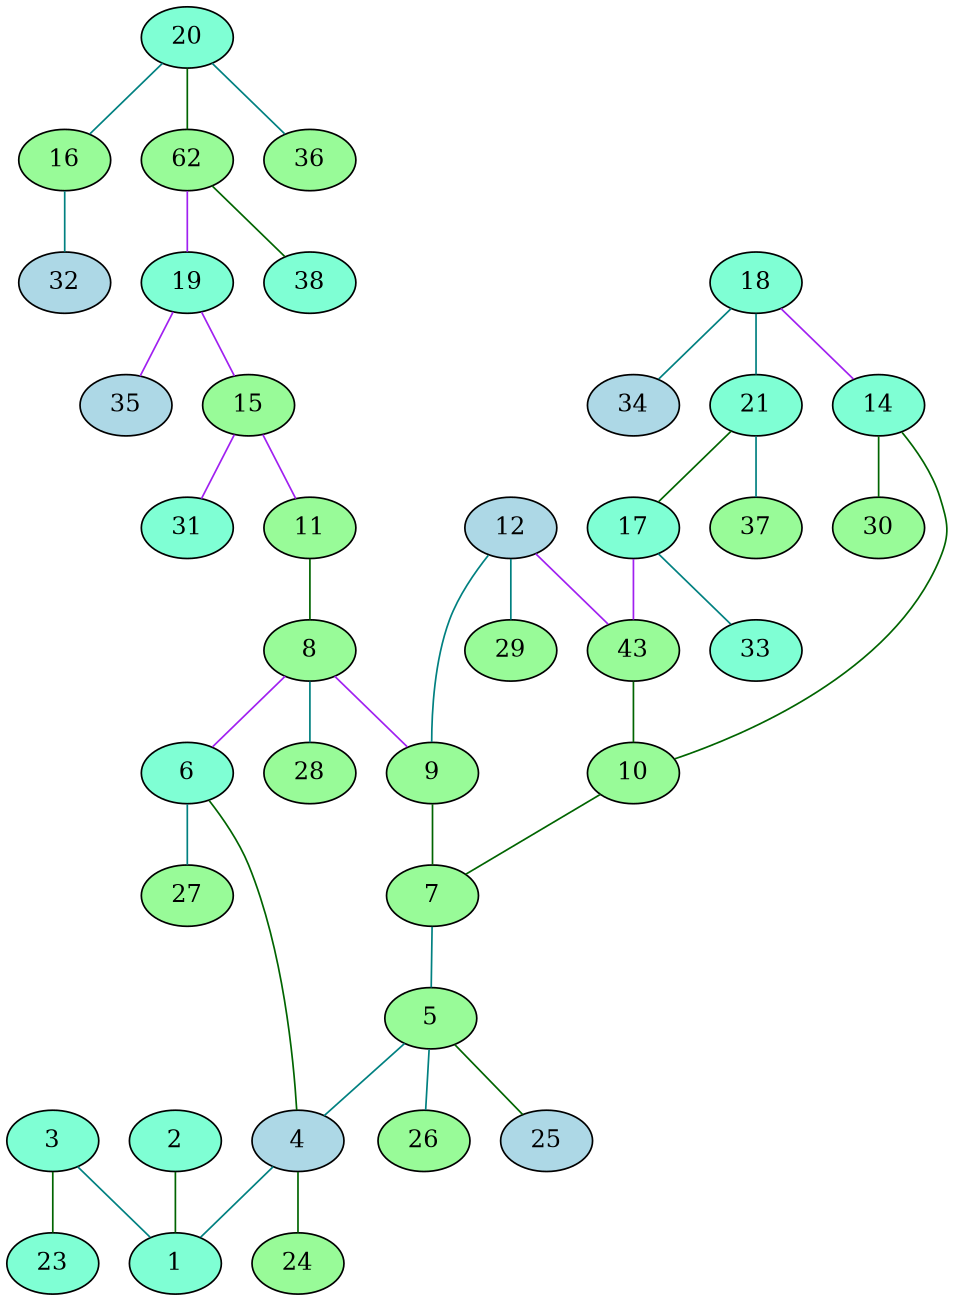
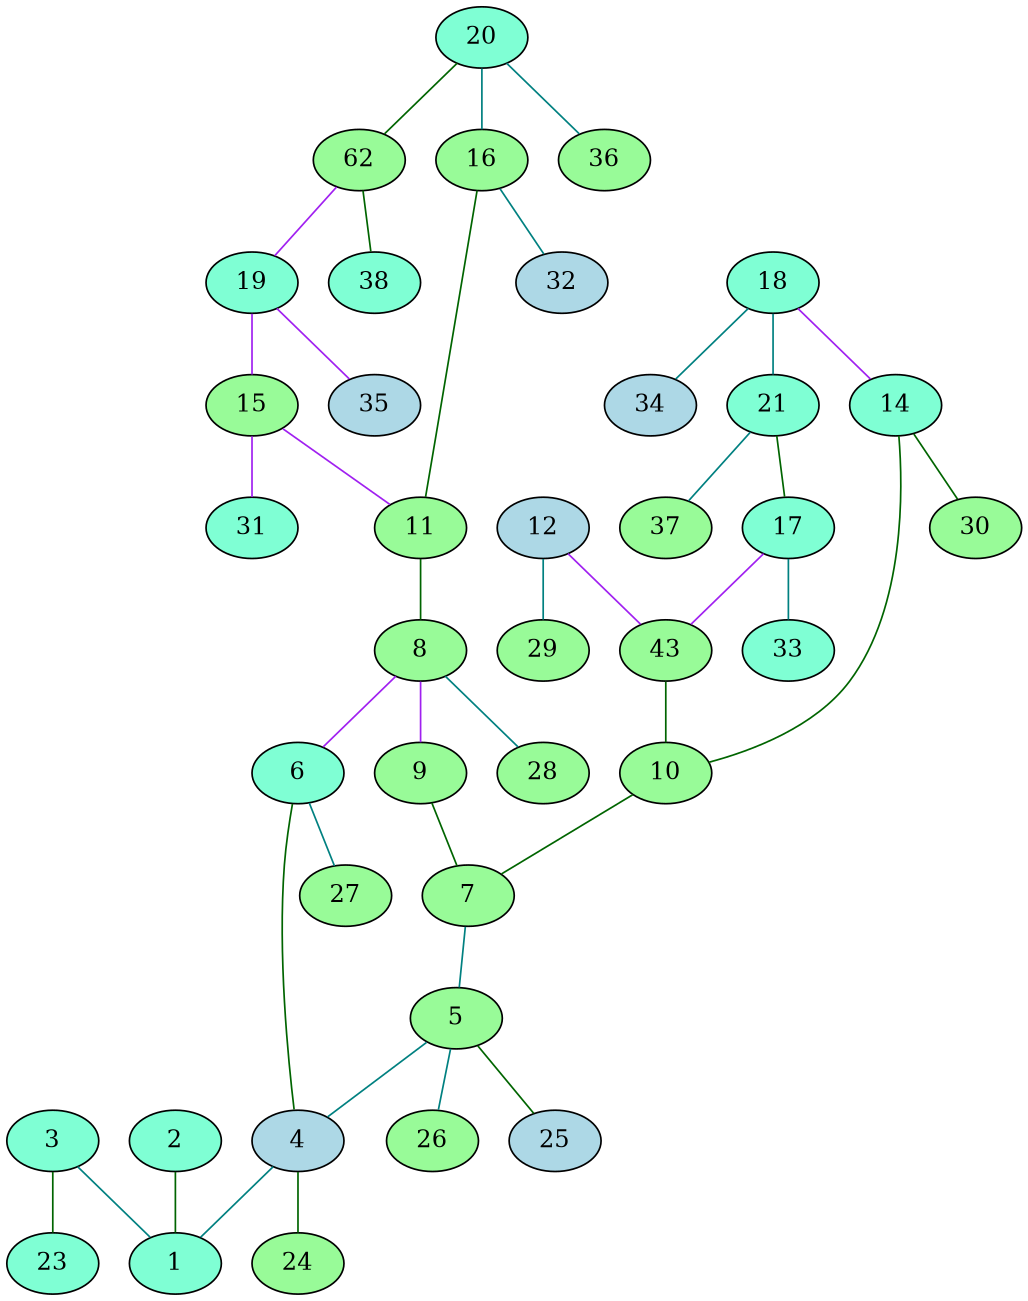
  graph {
    node [chem=C fillcolor=palegreen style=filled]
    edge [color=teal valence=1]
    1 [fillcolor=aquamarine]
    2 [chem=O fillcolor=aquamarine]
    3 [chem=O fillcolor=aquamarine]
    23 [chem=H fillcolor=aquamarine]
    4 [fillcolor=lightblue]
    24 [chem=H]
    5
    25 [chem=H fillcolor=lightblue]
    26 [chem=H]
    6 [chem=N fillcolor=aquamarine]
    27 [chem=H]
    7
    8
    9
    28 [chem=H]
    10
    11
    12 [chem=N fillcolor=lightblue]
    n19 [label=43]
    29 [chem=H]
    14 [fillcolor=aquamarine]
    30 [chem=H]
    15
    31 [chem=H fillcolor=aquamarine]
    16
    32 [chem=H fillcolor=lightblue]
    17 [fillcolor=aquamarine]
    33 [chem=H fillcolor=aquamarine]
    18 [fillcolor=aquamarine]
    21 [fillcolor=aquamarine]
    34 [chem=H fillcolor=lightblue]
    37 [chem=H]
    19 [fillcolor=aquamarine]
    35 [chem=H fillcolor=lightblue]
    20 [fillcolor=aquamarine]
    n36 [label=62]
    36 [chem=H]
    38 [chem=H fillcolor=aquamarine]
    2 -- 1 [color=darkgreen valence=2]
    3 -- 1
    3 -- 23 [color=darkgreen]
    4 -- 1
    4 -- 24 [color=darkgreen]
    5 -- 4
    5 -- 25 [color=darkgreen]
    5 -- 26
    6 -- 4 [color=darkgreen]
    6 -- 27
    7 -- 5
    8 -- 6 [color=purple]
    8 -- 9 [color=purple]
    8 -- 28
    9 -- 7 [color=darkgreen valence=2]
    10 -- 7 [color=darkgreen]
    11 -- 8 [color=darkgreen]
-   12 -- 9
    12 -- n19 [color=purple]
    12 -- 29
    n19 -- 10 [color=darkgreen valence=2]
    14 -- 10 [color=darkgreen]
    14 -- 30 [color=darkgreen]
    15 -- 11 [color=purple valence=2]
    15 -- 31 [color=purple]
+   16 -- 11 [color=darkgreen]
    16 -- 32
    17 -- n19 [color=purple]
    17 -- 33
    18 -- 14 [color=purple valence=2]
    18 -- 21
    18 -- 34
    21 -- 17 [color=darkgreen valence=2]
    21 -- 37
    19 -- 15 [color=purple]
    19 -- 35 [color=purple]
    20 -- 16 [valence=2]
    20 -- n36 [color=darkgreen]
    20 -- 36
    n36 -- 19 [color=purple valence=2]
    n36 -- 38 [color=darkgreen]
  }
